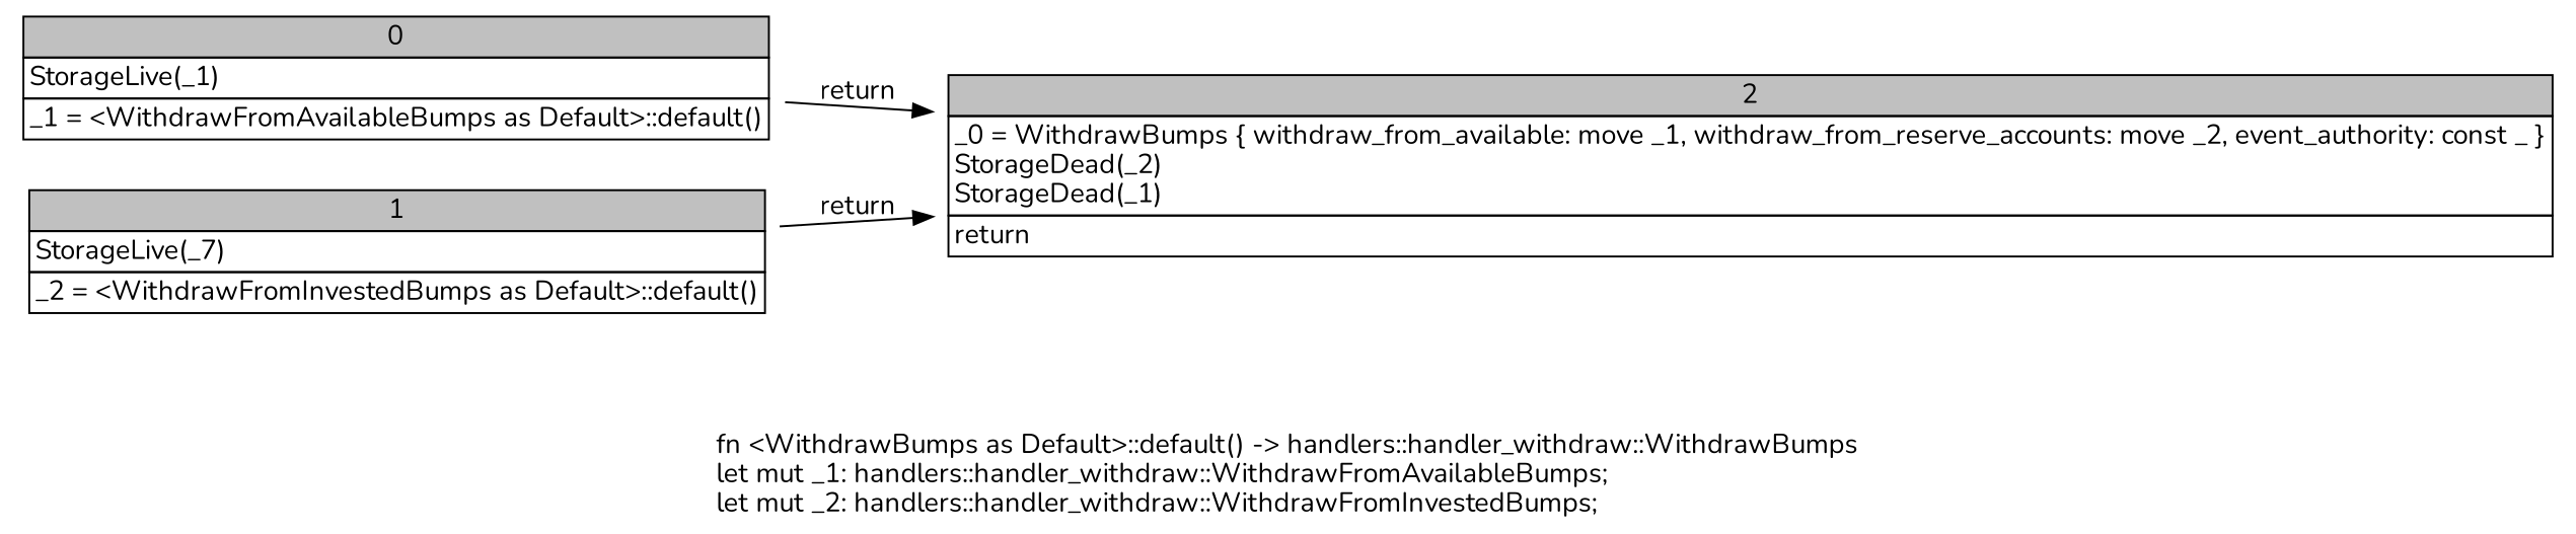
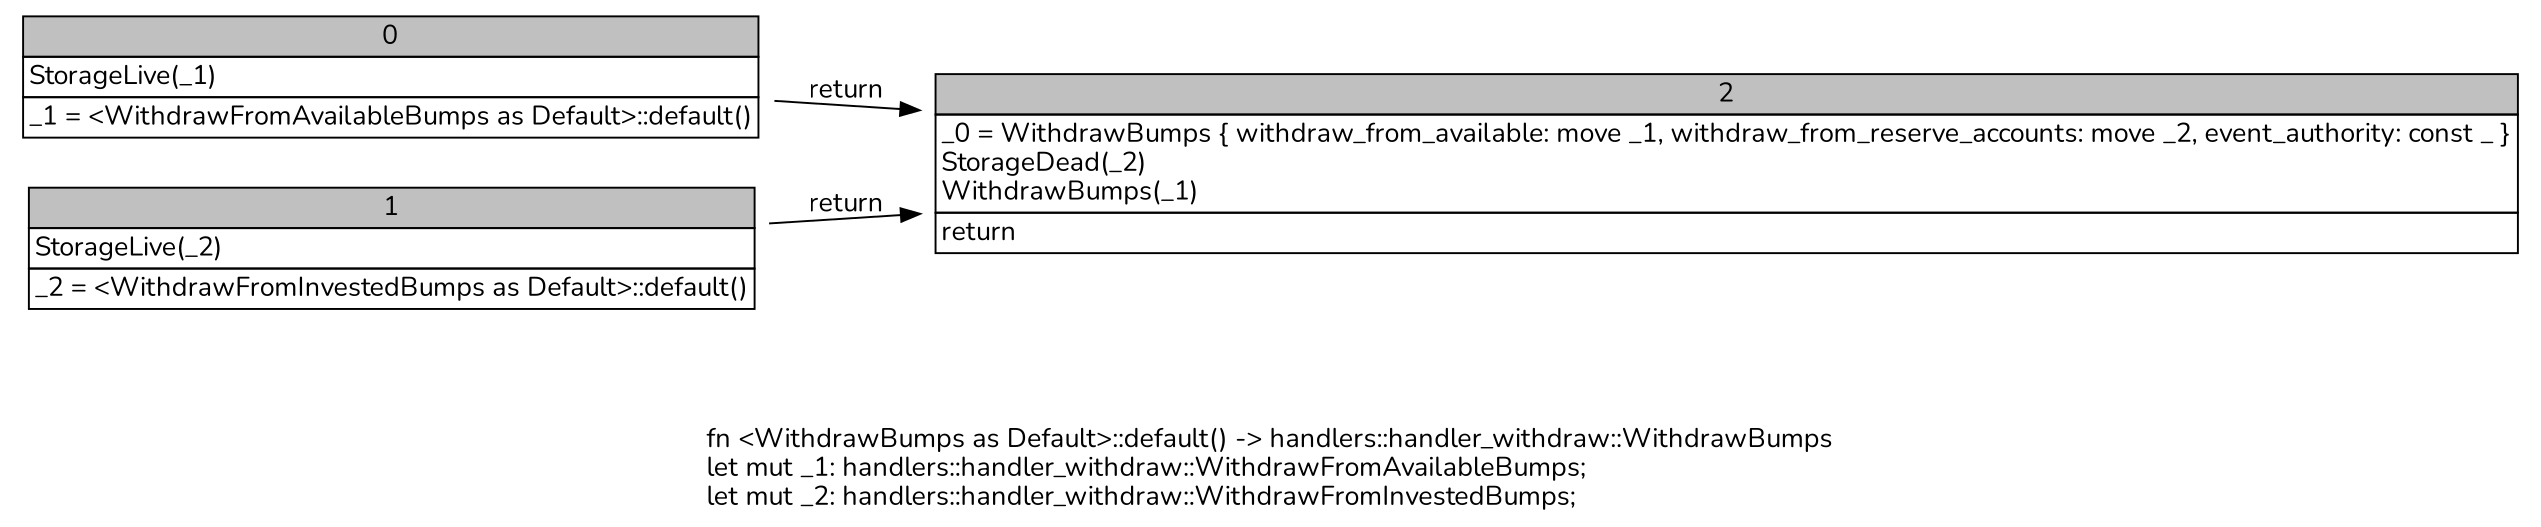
  digraph {
    fontname=Nunito
    label=<fn &lt;WithdrawBumps as Default&gt;::default() -&gt; handlers::handler_withdraw::WithdrawBumps<br align="left"/>let mut _1: handlers::handler_withdraw::WithdrawFromAvailableBumps;<br align="left"/>let mut _2: handlers::handler_withdraw::WithdrawFromInvestedBumps;<br align="left"/>>
    rankdir=LR
    node [fontname=Nunito shape=none]
    edge [fontname=Nunito]
    n1 [label=<<table border="0" cellborder="1" cellspacing="0"><tr><td bgcolor="gray" align="center" colspan="1">0</td></tr><tr><td align="left" balign="left">StorageLive(_1)<br/></td></tr><tr><td align="left">_1 = &lt;WithdrawFromAvailableBumps as Default&gt;::default()</td></tr></table>>]
-   n2 [label=<<table border="0" cellborder="1" cellspacing="0"><tr><td bgcolor="gray" align="center" colspan="1">2</td></tr><tr><td align="left" balign="left">_0 = WithdrawBumps { withdraw_from_available: move _1, withdraw_from_reserve_accounts: move _2, event_authority: const _ }<br/>StorageDead(_2)<br/>StorageDead(_1)<br/></td></tr><tr><td align="left">return</td></tr></table>>]
-   n3 [label=<<table border="0" cellborder="1" cellspacing="0"><tr><td bgcolor="gray" align="center" colspan="1">1</td></tr><tr><td align="left" balign="left">StorageLive(_7)<br/></td></tr><tr><td align="left">_2 = &lt;WithdrawFromInvestedBumps as Default&gt;::default()</td></tr></table>>]
+   n2 [label=<<table border="0" cellborder="1" cellspacing="0"><tr><td bgcolor="gray" align="center" colspan="1">2</td></tr><tr><td align="left" balign="left">_0 = WithdrawBumps { withdraw_from_available: move _1, withdraw_from_reserve_accounts: move _2, event_authority: const _ }<br/>StorageDead(_2)<br/>WithdrawBumps(_1)<br/></td></tr><tr><td align="left">return</td></tr></table>>]
+   n3 [label=<<table border="0" cellborder="1" cellspacing="0"><tr><td bgcolor="gray" align="center" colspan="1">1</td></tr><tr><td align="left" balign="left">StorageLive(_2)<br/></td></tr><tr><td align="left">_2 = &lt;WithdrawFromInvestedBumps as Default&gt;::default()</td></tr></table>>]
    n1 -> n2 [label=return]
    n3 -> n2 [label=return]
  }
